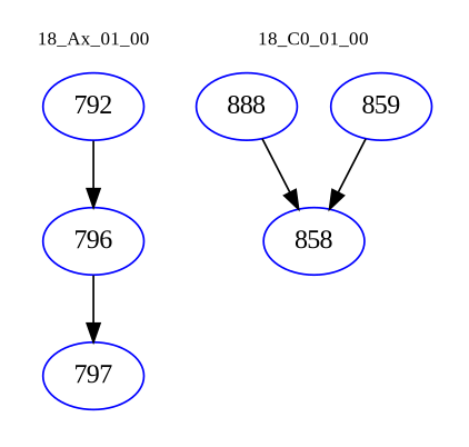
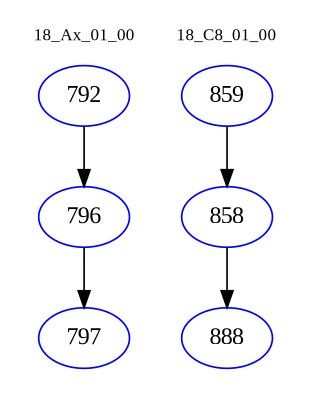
  digraph {
    fontname="Liberation Serif"
    node [color=blue fontname="Liberation Serif"]
    edge [color=black fontname="Liberation Serif"]
    n1 [label=796]
    n2 [label=792]
    n3 [label=797]
    n4 [label=858]
    n5 [label=859]
    n6 [label=888]
    subgraph cluster_1 {
      color=white
      fontsize=10
      label="18_Ax_01_00"
      n1
      n2
      n3
    }
    subgraph cluster_2 {
      color=white
      fontsize=10
-     label="18_C0_01_00"
+     label="18_C8_01_00"
      n4
      n5
      n6
    }
    n1 -> n3
    n2 -> n1
-   n6 -> n4
+   n4 -> n6
    n5 -> n4
  }
